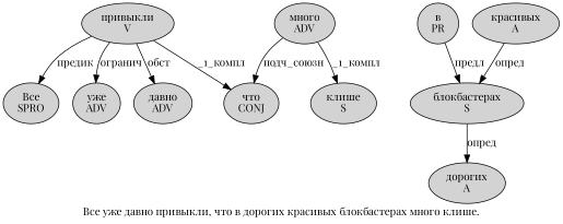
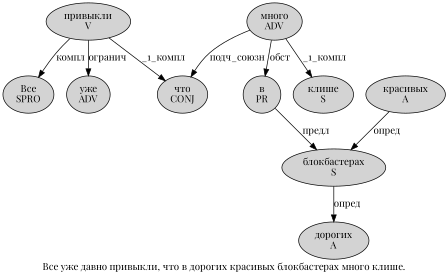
  digraph {
    fontname="Playfair Display"
    label="Все уже давно привыкли, что в дорогих красивых блокбастерах много клише."
    node [fillcolor=lightgray fontname="Playfair Display" penwidth=1 shape=ellipse style=filled]
    edge [fontname="Playfair Display"]
    n1 [label="Все\nSPRO"]
    n2 [label="уже\nADV"]
-   n3 [label="давно\nADV"]
    n4 [label="привыкли\nV"]
    n5 [label="что\nCONJ"]
    n6 [label="много\nADV"]
    n7 [label="в\nPR"]
    n8 [label="клише\nS"]
    n9 [label="блокбастерах\nS"]
    n10 [label="дорогих\nA"]
    n11 [label="красивых\nA"]
-   n4 -> n1 [label="предик"]
+   n4 -> n1 [label="компл"]
    n4 -> n2 [label="огранич"]
-   n4 -> n3 [label="обст"]
    n4 -> n5 [label="_1_компл"]
    n6 -> n5 [label="подч_союзн"]
+   n6 -> n7 [label="обст"]
    n6 -> n8 [label="_1_компл"]
    n7 -> n9 [label="предл"]
    n9 -> n10 [label="опред"]
    n11 -> n9 [label="опред"]
  }
